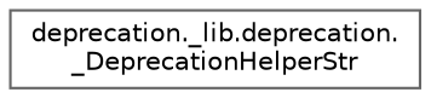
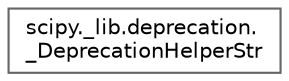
  digraph {
    rankdir=TB
-   n1 [color=grey40 fillcolor=white fontname=Helvetica fontsize=10 height=0.2 label="deprecation._lib.deprecation.\l_DeprecationHelperStr" shape=box style=filled width=0.4]
+   n1 [color=grey40 fillcolor=white fontname=Helvetica fontsize=10 height=0.2 label="scipy._lib.deprecation.\l_DeprecationHelperStr" shape=box style=filled width=0.4]
  }
